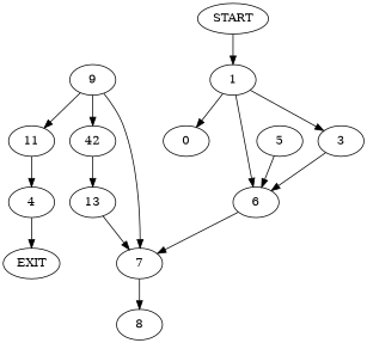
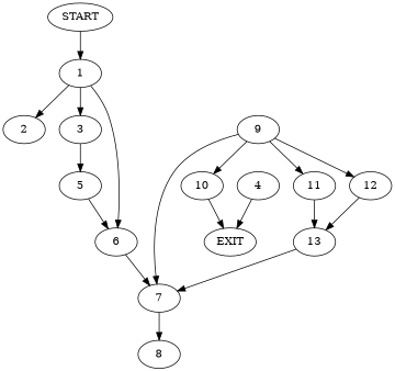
  digraph {
    n1 [label=START]
    1
-   2 [label=0]
+   2
    3
    6
    n6 [label=EXIT]
    5
    7
    4
    8
    9
+   10
    11
-   12 [label=42]
+   12
    13
    n1 -> 1
    1 -> 2
    1 -> 3
    1 -> 6
-   3 -> 6
+   3 -> 5
    6 -> 7
    5 -> 6
    7 -> 8
    4 -> n6
    9 -> 7
+   9 -> 10
    9 -> 11
    9 -> 12
-   11 -> 4
+   10 -> n6
+   11 -> 13
    12 -> 13
    13 -> 7
  }
